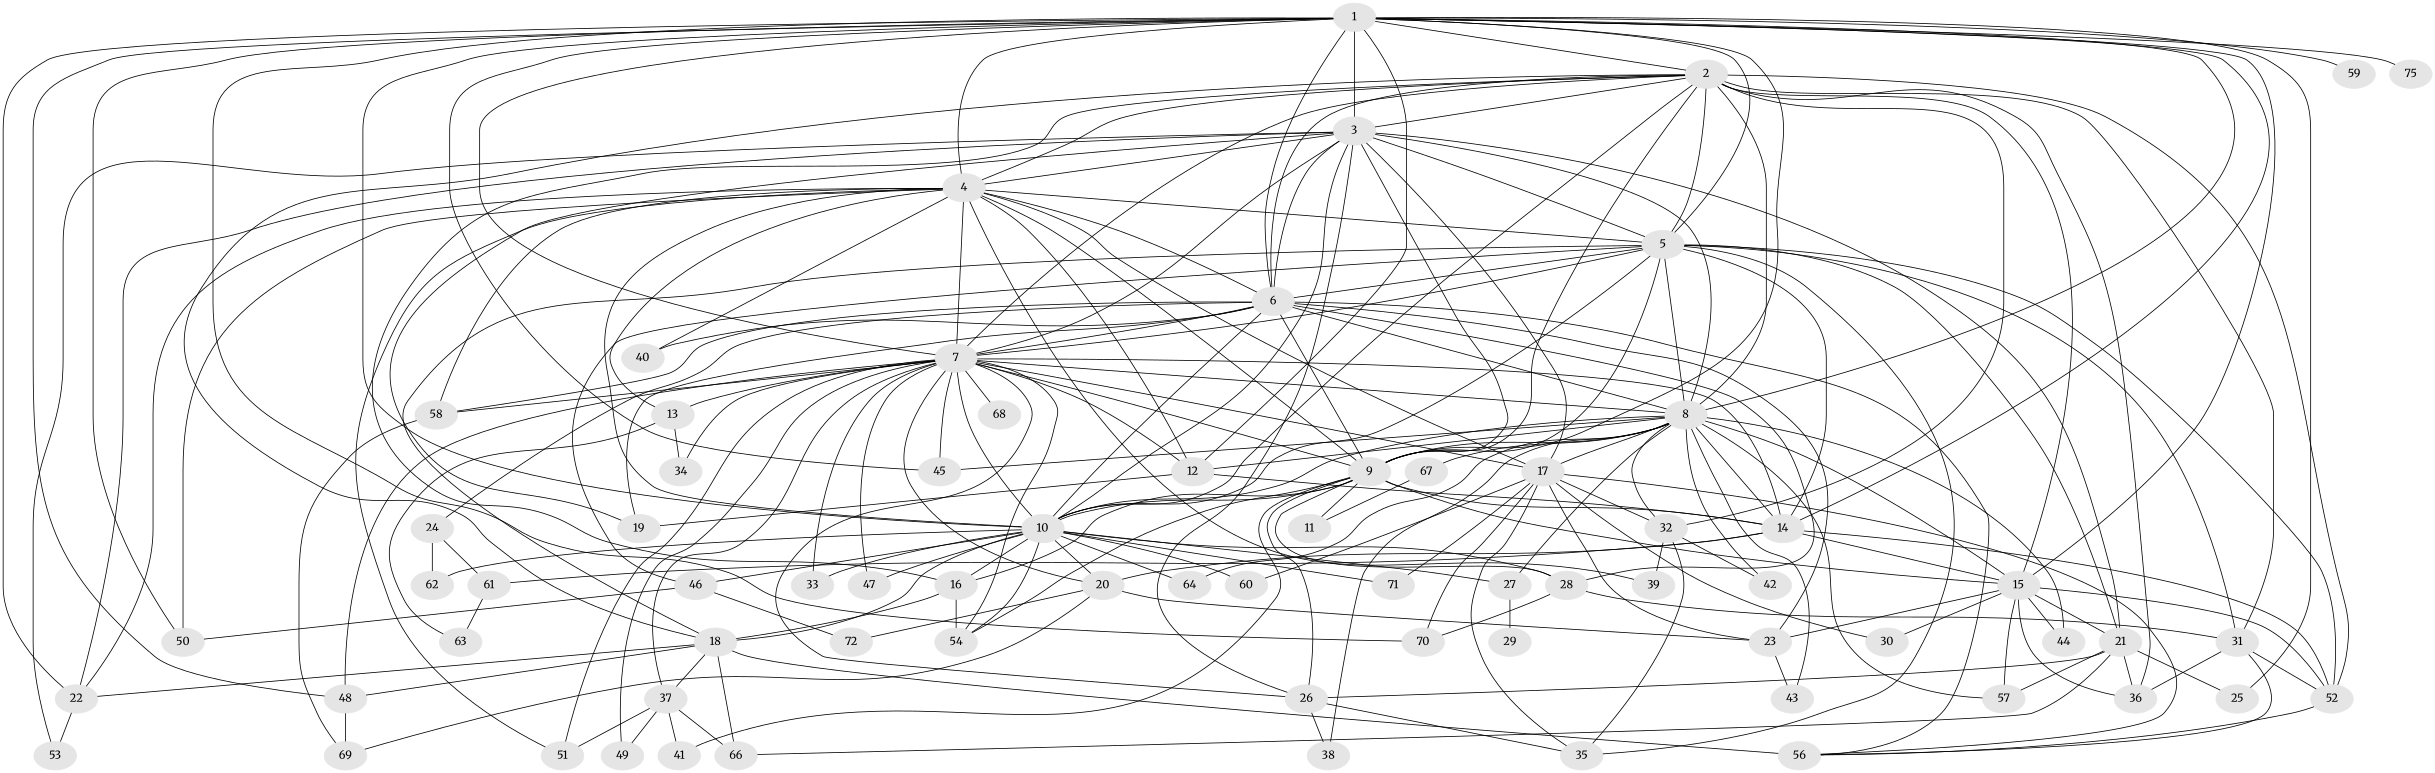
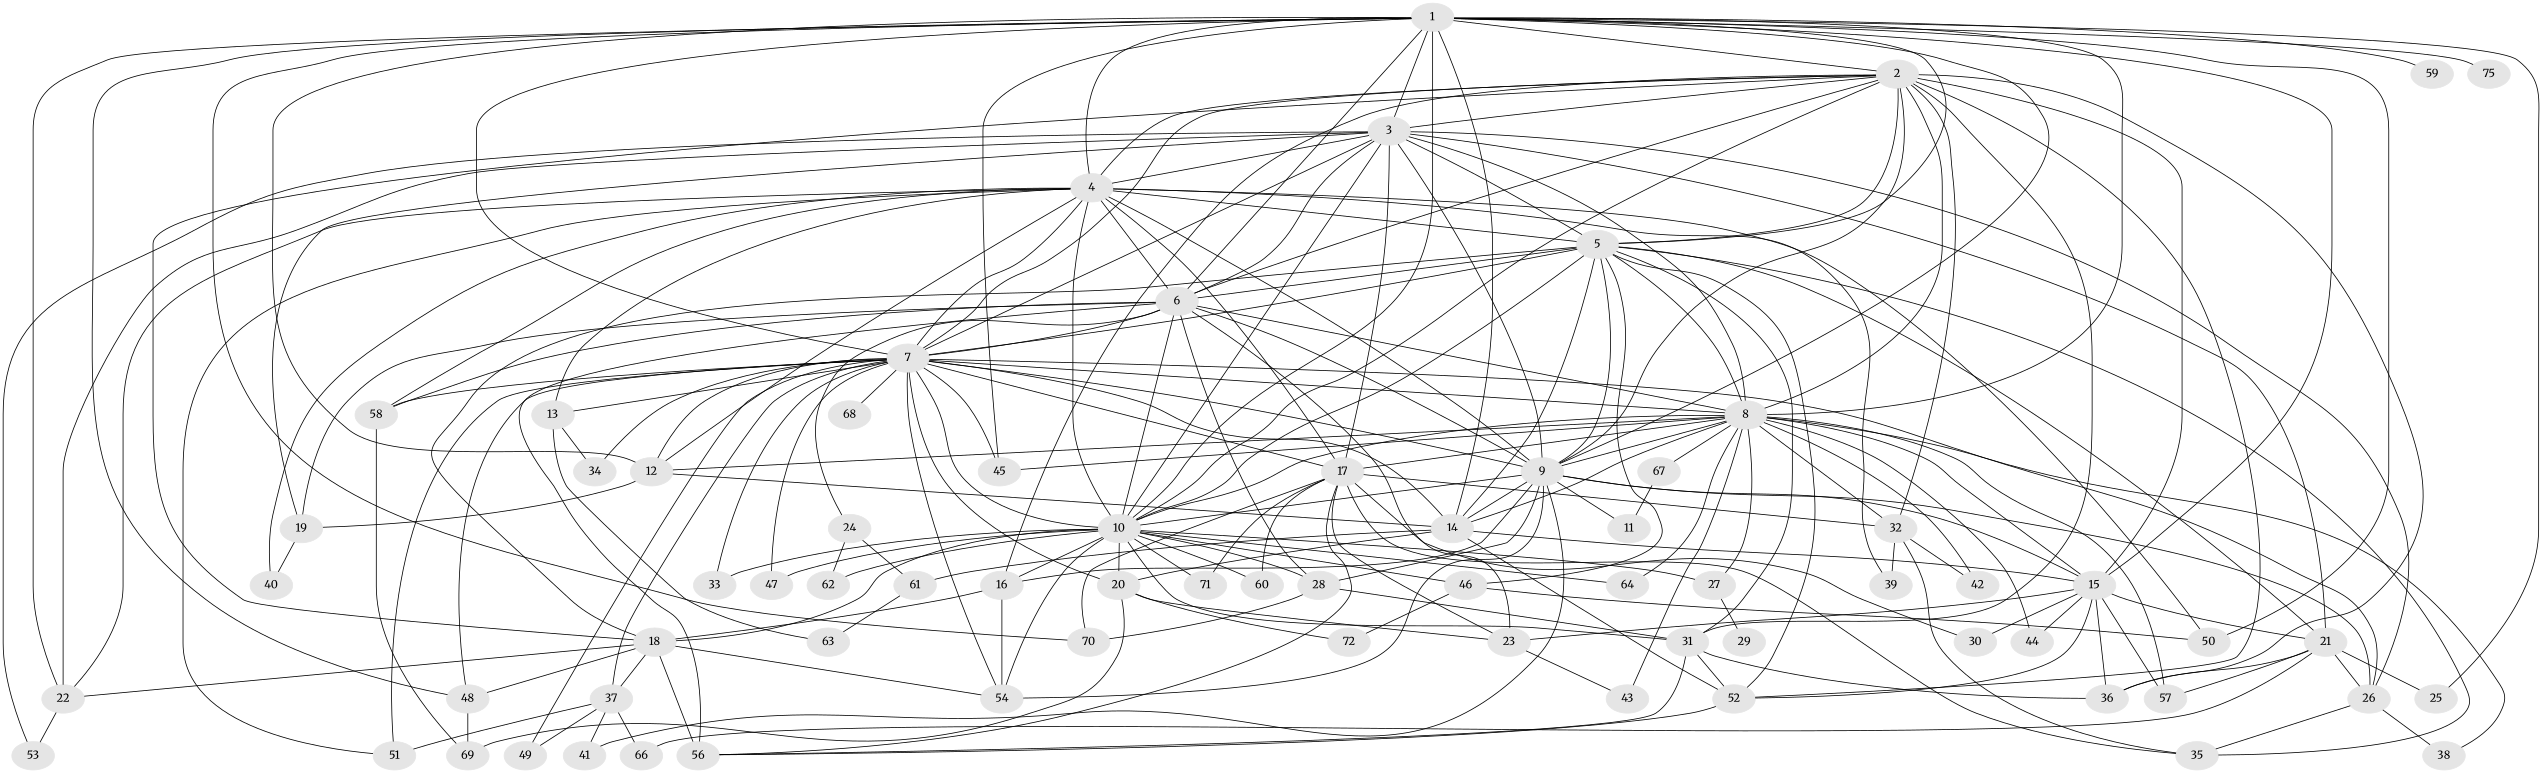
  graph {
    fontname=Merriweather
    node [color=gray90 fontname=Merriweather style=filled]
    edge [fontname=Merriweather weight=1.0]
    1
    2
    3
    4
    5
    6
    7
    8
    9
    10
    12
    14
    15
    22
    25
    45
    48
    50
    59
    n20 [label=75]
    70
    16
    18
    31
    32
    36
    52
    17
    19
    21
    26
    53
    13
    39
    51
    58
    40
    35
    46
    23
    24
    28
    56
    20
    33
    34
    37
    47
    49
    54
    68
    27
    38
    42
    43
    44
    57
    64
    67
    11
    41
    60
    62
    71
    61
    30
    69
    66
    63
    72
    29
    1 -- 2 [weight=2.0]
    1 -- 3 [weight=2.0]
    1 -- 4 [weight=2.0]
    1 -- 5 [weight=2.0]
    1 -- 6
    1 -- 7
    1 -- 8
    1 -- 9
    1 -- 10
    1 -- 12
    1 -- 14
    1 -- 15
    1 -- 22
    1 -- 25
    1 -- 45 [weight=2.0]
    1 -- 48
    1 -- 50
    1 -- 59
    1 -- n20
    1 -- 70
    2 -- 3 [weight=2.0]
    2 -- 4
    2 -- 5 [weight=2.0]
    2 -- 6
    2 -- 7
    2 -- 8
    2 -- 9
    2 -- 10
    2 -- 15 [weight=5.0]
    2 -- 16
    2 -- 18
    2 -- 31 [weight=2.0]
    2 -- 32
    2 -- 36
    2 -- 52
    3 -- 4
    3 -- 5
    3 -- 6 [weight=2.0]
    3 -- 7
    3 -- 8 [weight=2.0]
    3 -- 9
    3 -- 10
    3 -- 22
    3 -- 17
    3 -- 19
    3 -- 21
    3 -- 26
    3 -- 53
    4 -- 5
    4 -- 6
    4 -- 7
    4 -- 9
    4 -- 10 [weight=2.0]
    4 -- 12
    4 -- 22
    4 -- 50
    4 -- 17
    4 -- 13
    4 -- 39
    4 -- 51
    4 -- 58
    4 -- 40
    5 -- 6
    5 -- 7
    5 -- 8
    5 -- 9 [weight=2.0]
    5 -- 10
    5 -- 14 [weight=7.0]
    5 -- 18
    5 -- 31 [weight=2.0]
    5 -- 52
    5 -- 21
    5 -- 35
    5 -- 46
    6 -- 7
    6 -- 8
    6 -- 9
    6 -- 10 [weight=2.0]
    6 -- 19
    6 -- 58
-   6 -- 40
+   19 -- 40
    6 -- 23
    6 -- 24
    6 -- 28
    6 -- 56 [weight=2.0]
    7 -- 8
    7 -- 9
    7 -- 10 [weight=2.0]
    7 -- 12
    7 -- 14
    7 -- 45
    7 -- 48
    7 -- 17
    7 -- 26
    7 -- 13
    7 -- 51
    7 -- 58
    7 -- 20
    7 -- 33
    7 -- 34
    7 -- 37 [weight=2.0]
    7 -- 47
    7 -- 49
    7 -- 54
    7 -- 68
    8 -- 9 [weight=3.0]
    8 -- 10
    8 -- 12
    8 -- 14
    8 -- 15
    8 -- 45
    8 -- 32
    8 -- 17
    8 -- 27
    8 -- 38
    8 -- 42
    8 -- 43
    8 -- 44
    8 -- 57
    8 -- 64
    8 -- 67
    9 -- 10 [weight=3.0]
    9 -- 14
    9 -- 15
    9 -- 16
    9 -- 26
    9 -- 28
    9 -- 54
    9 -- 11
    9 -- 41
    10 -- 16 [weight=2.0]
    10 -- 18
+   10 -- 31
    10 -- 46
    10 -- 28
    10 -- 20
    10 -- 33
    10 -- 47
    10 -- 54
    10 -- 27
    10 -- 64
    10 -- 60
    10 -- 62
    10 -- 71
    12 -- 14
    12 -- 19
    14 -- 15
    14 -- 52
    14 -- 20
    14 -- 61
    15 -- 36
    15 -- 52
    15 -- 21
    15 -- 23
    15 -- 44
    15 -- 57
    15 -- 30
    22 -- 53
    48 -- 69
    16 -- 18
    16 -- 54
    18 -- 22
    18 -- 48
    18 -- 56 [weight=5.0]
    18 -- 37
-   18 -- 66
+   18 -- 54
    31 -- 36
    31 -- 52
    31 -- 56
    32 -- 39
    32 -- 35
    32 -- 42
    52 -- 56
    17 -- 70
    17 -- 32
    17 -- 35
    17 -- 23
    17 -- 56
    17 -- 60
    17 -- 71
    17 -- 30
    21 -- 25
    21 -- 36
    21 -- 26 [weight=2.0]
    21 -- 57
    21 -- 66
    26 -- 35
    26 -- 38
    13 -- 34
    13 -- 63
    58 -- 69
    46 -- 50
    46 -- 72
    23 -- 43
    24 -- 62
    24 -- 61
    28 -- 70 [weight=2.0]
    28 -- 31
    20 -- 23
    20 -- 69
    20 -- 72
    37 -- 51
    37 -- 49
    37 -- 41
    37 -- 66
    27 -- 29
    67 -- 11
    61 -- 63
  }
